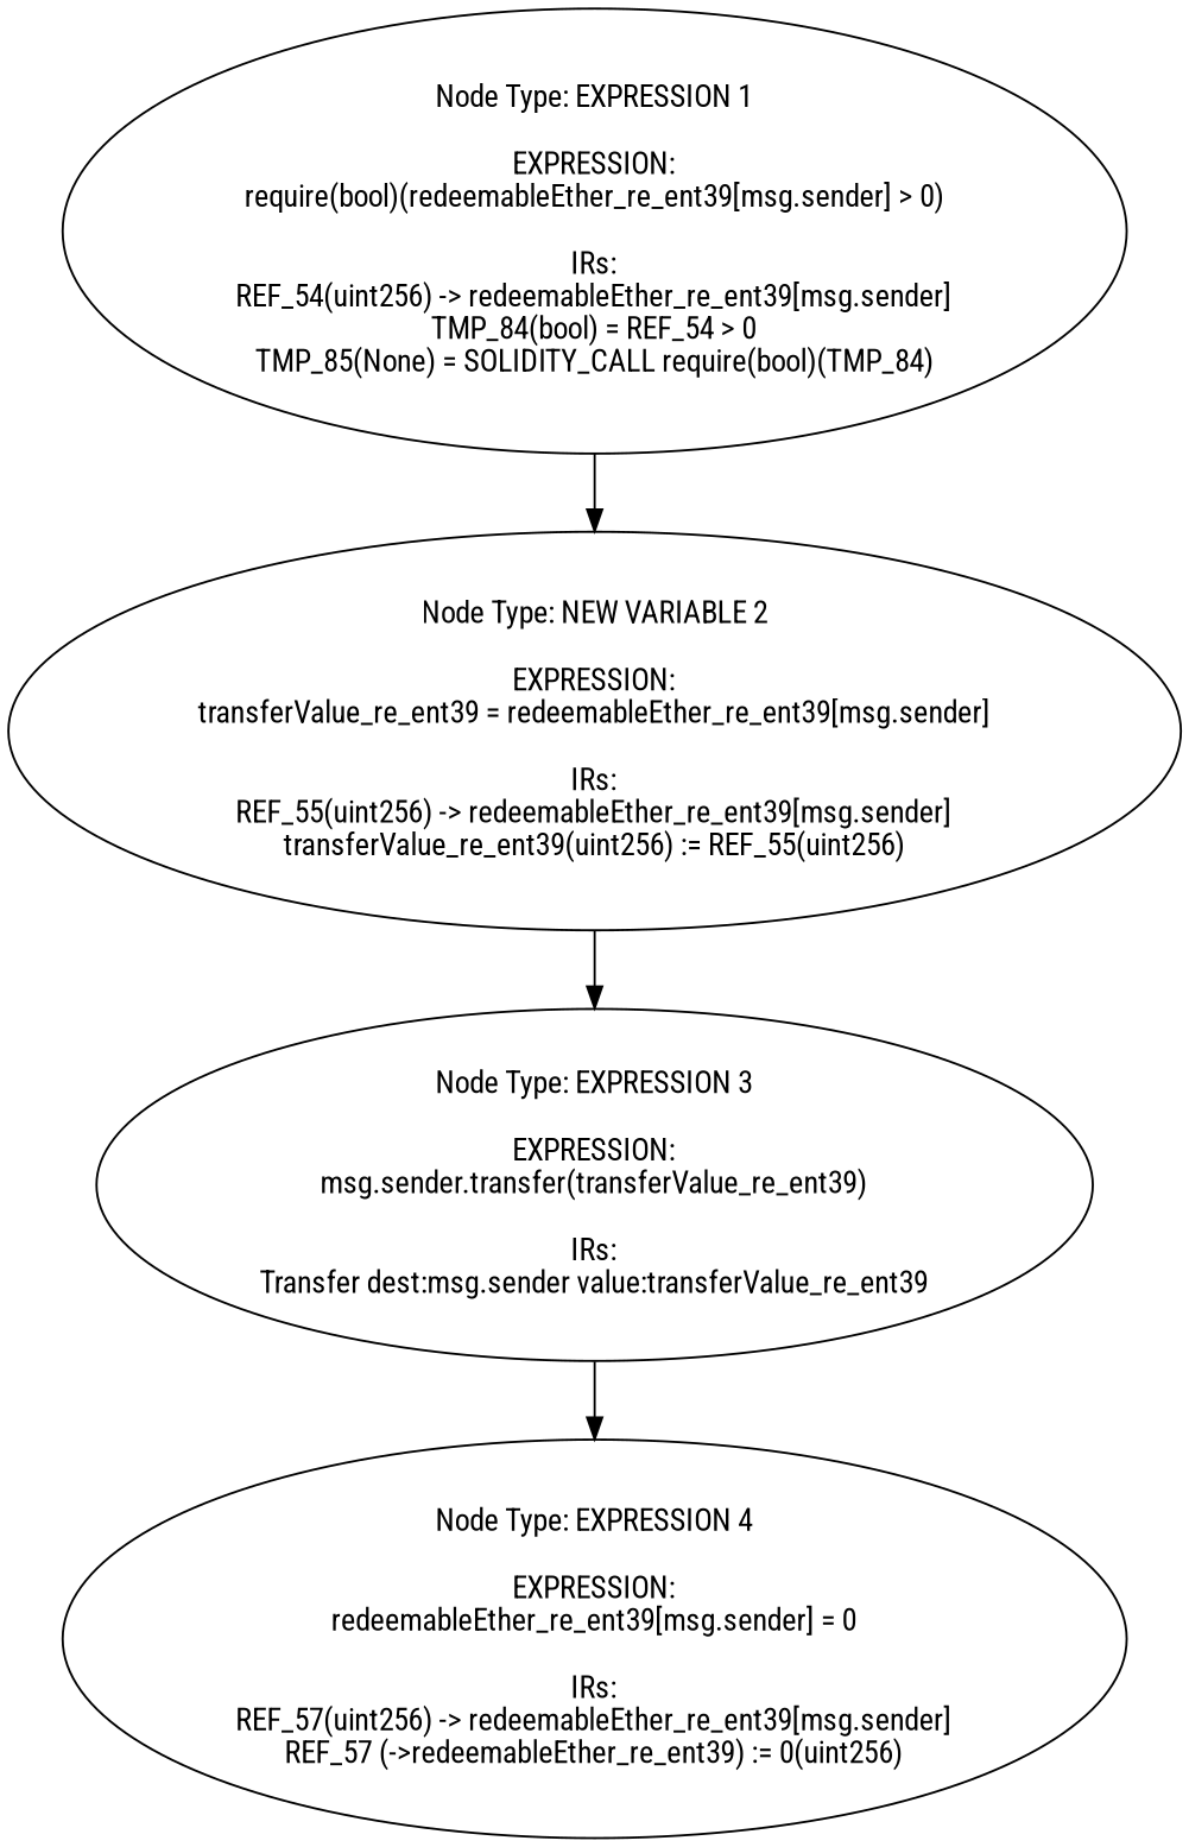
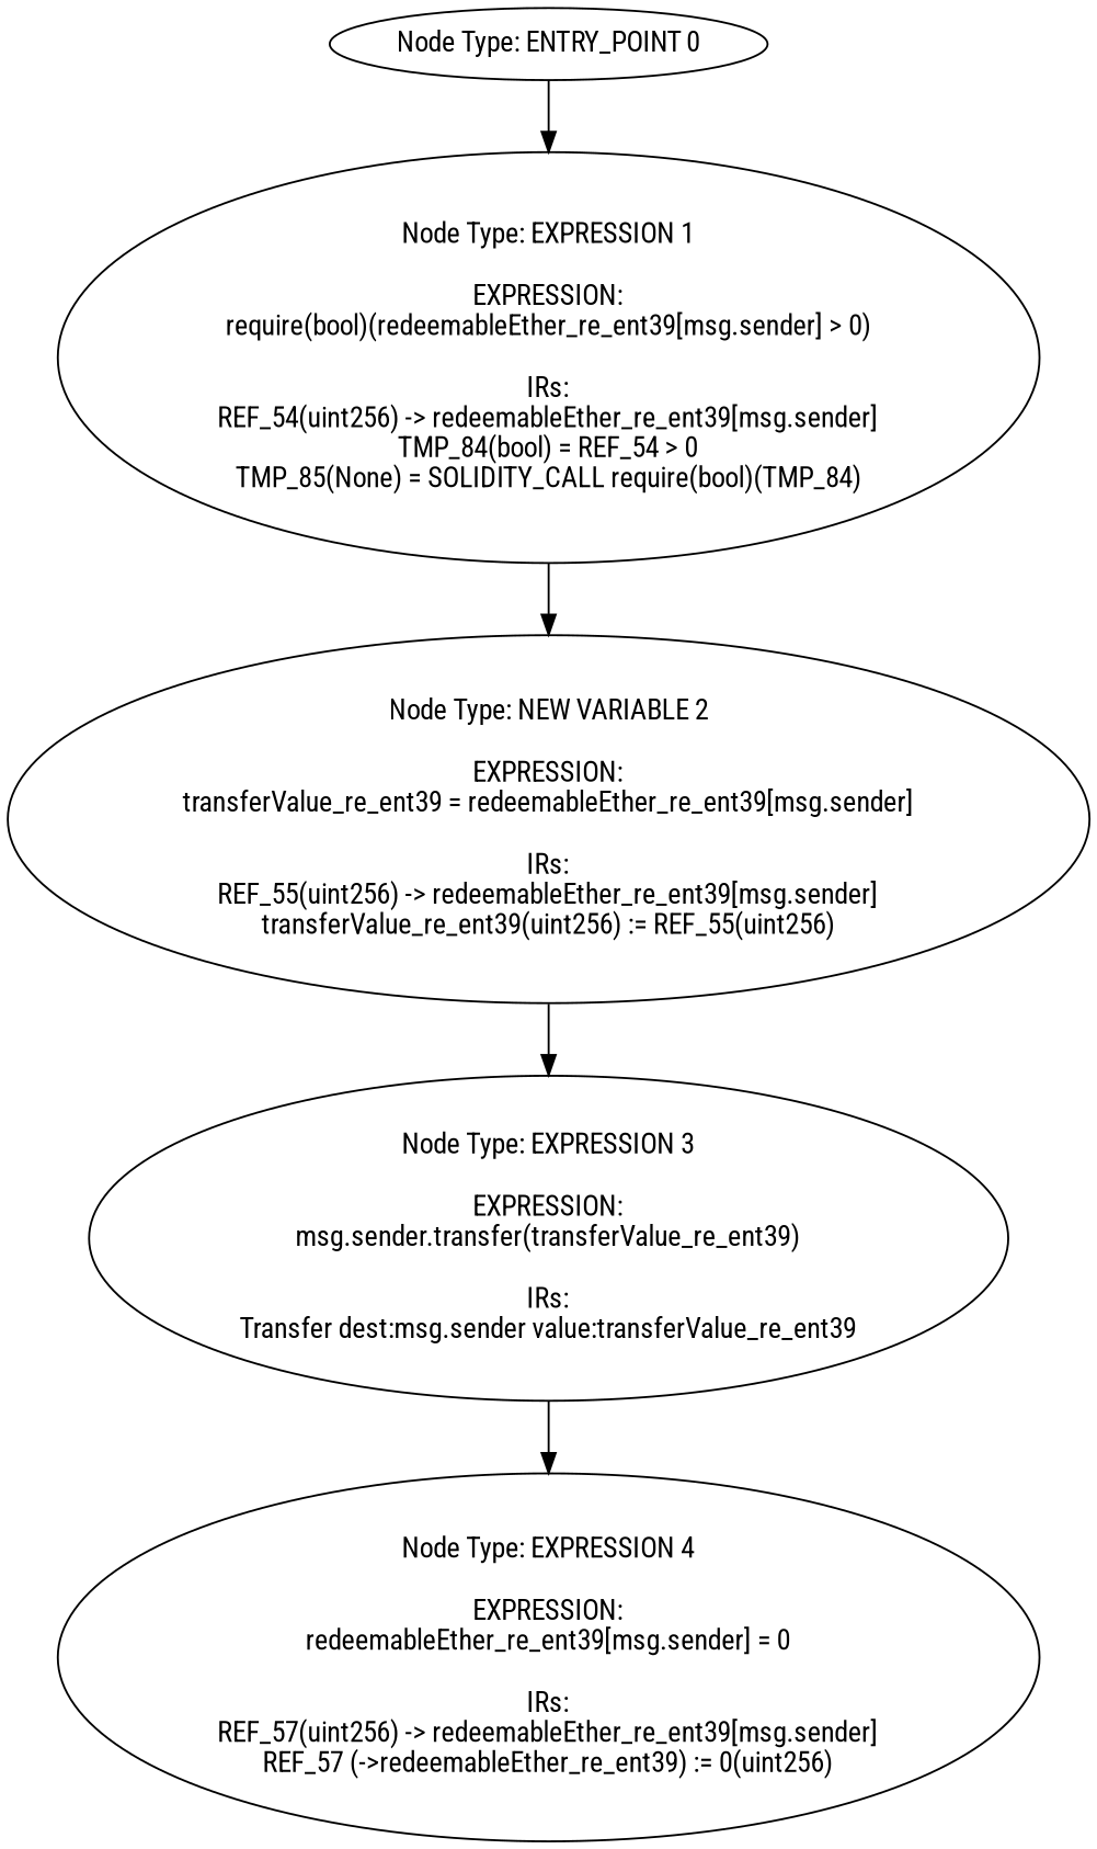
  digraph {
    fontname="Roboto Condensed"
    node [fontname="Roboto Condensed"]
    edge [fontname="Roboto Condensed"]
+   n1 [label="Node Type: ENTRY_POINT 0\n"]
    n2 [label="Node Type: EXPRESSION 1\n\nEXPRESSION:\nrequire(bool)(redeemableEther_re_ent39[msg.sender] > 0)\n\nIRs:\nREF_54(uint256) -> redeemableEther_re_ent39[msg.sender]\nTMP_84(bool) = REF_54 > 0\nTMP_85(None) = SOLIDITY_CALL require(bool)(TMP_84)"]
    n3 [label="Node Type: NEW VARIABLE 2\n\nEXPRESSION:\ntransferValue_re_ent39 = redeemableEther_re_ent39[msg.sender]\n\nIRs:\nREF_55(uint256) -> redeemableEther_re_ent39[msg.sender]\ntransferValue_re_ent39(uint256) := REF_55(uint256)"]
    n4 [label="Node Type: EXPRESSION 3\n\nEXPRESSION:\nmsg.sender.transfer(transferValue_re_ent39)\n\nIRs:\nTransfer dest:msg.sender value:transferValue_re_ent39"]
    n5 [label="Node Type: EXPRESSION 4\n\nEXPRESSION:\nredeemableEther_re_ent39[msg.sender] = 0\n\nIRs:\nREF_57(uint256) -> redeemableEther_re_ent39[msg.sender]\nREF_57 (->redeemableEther_re_ent39) := 0(uint256)"]
+   n1 -> n2
    n2 -> n3
    n3 -> n4
    n4 -> n5
  }
